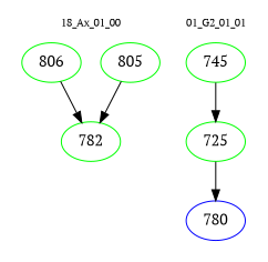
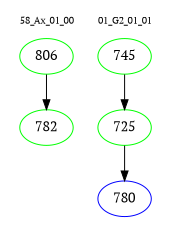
  digraph {
    fontname="PT Serif"
    node [color=green fontname="PT Serif"]
    edge [color=black fontname="PT Serif"]
-   n1 [label=805]
    n2 [label=782]
    n3 [label=806]
    n4 [label=745]
    n5 [label=725]
    n6 [color=blue label=780]
    subgraph cluster_1 {
      color=white
      fontsize=10
-     label="18_Ax_01_00"
-     n1
+     label="58_Ax_01_00"
      n2
      n3
    }
    subgraph cluster_2 {
      color=white
      fontsize=10
      label="01_G2_01_01"
      n4
      n5
      n6
    }
-   n1 -> n2
    n3 -> n2
    n4 -> n5
    n5 -> n6
  }
